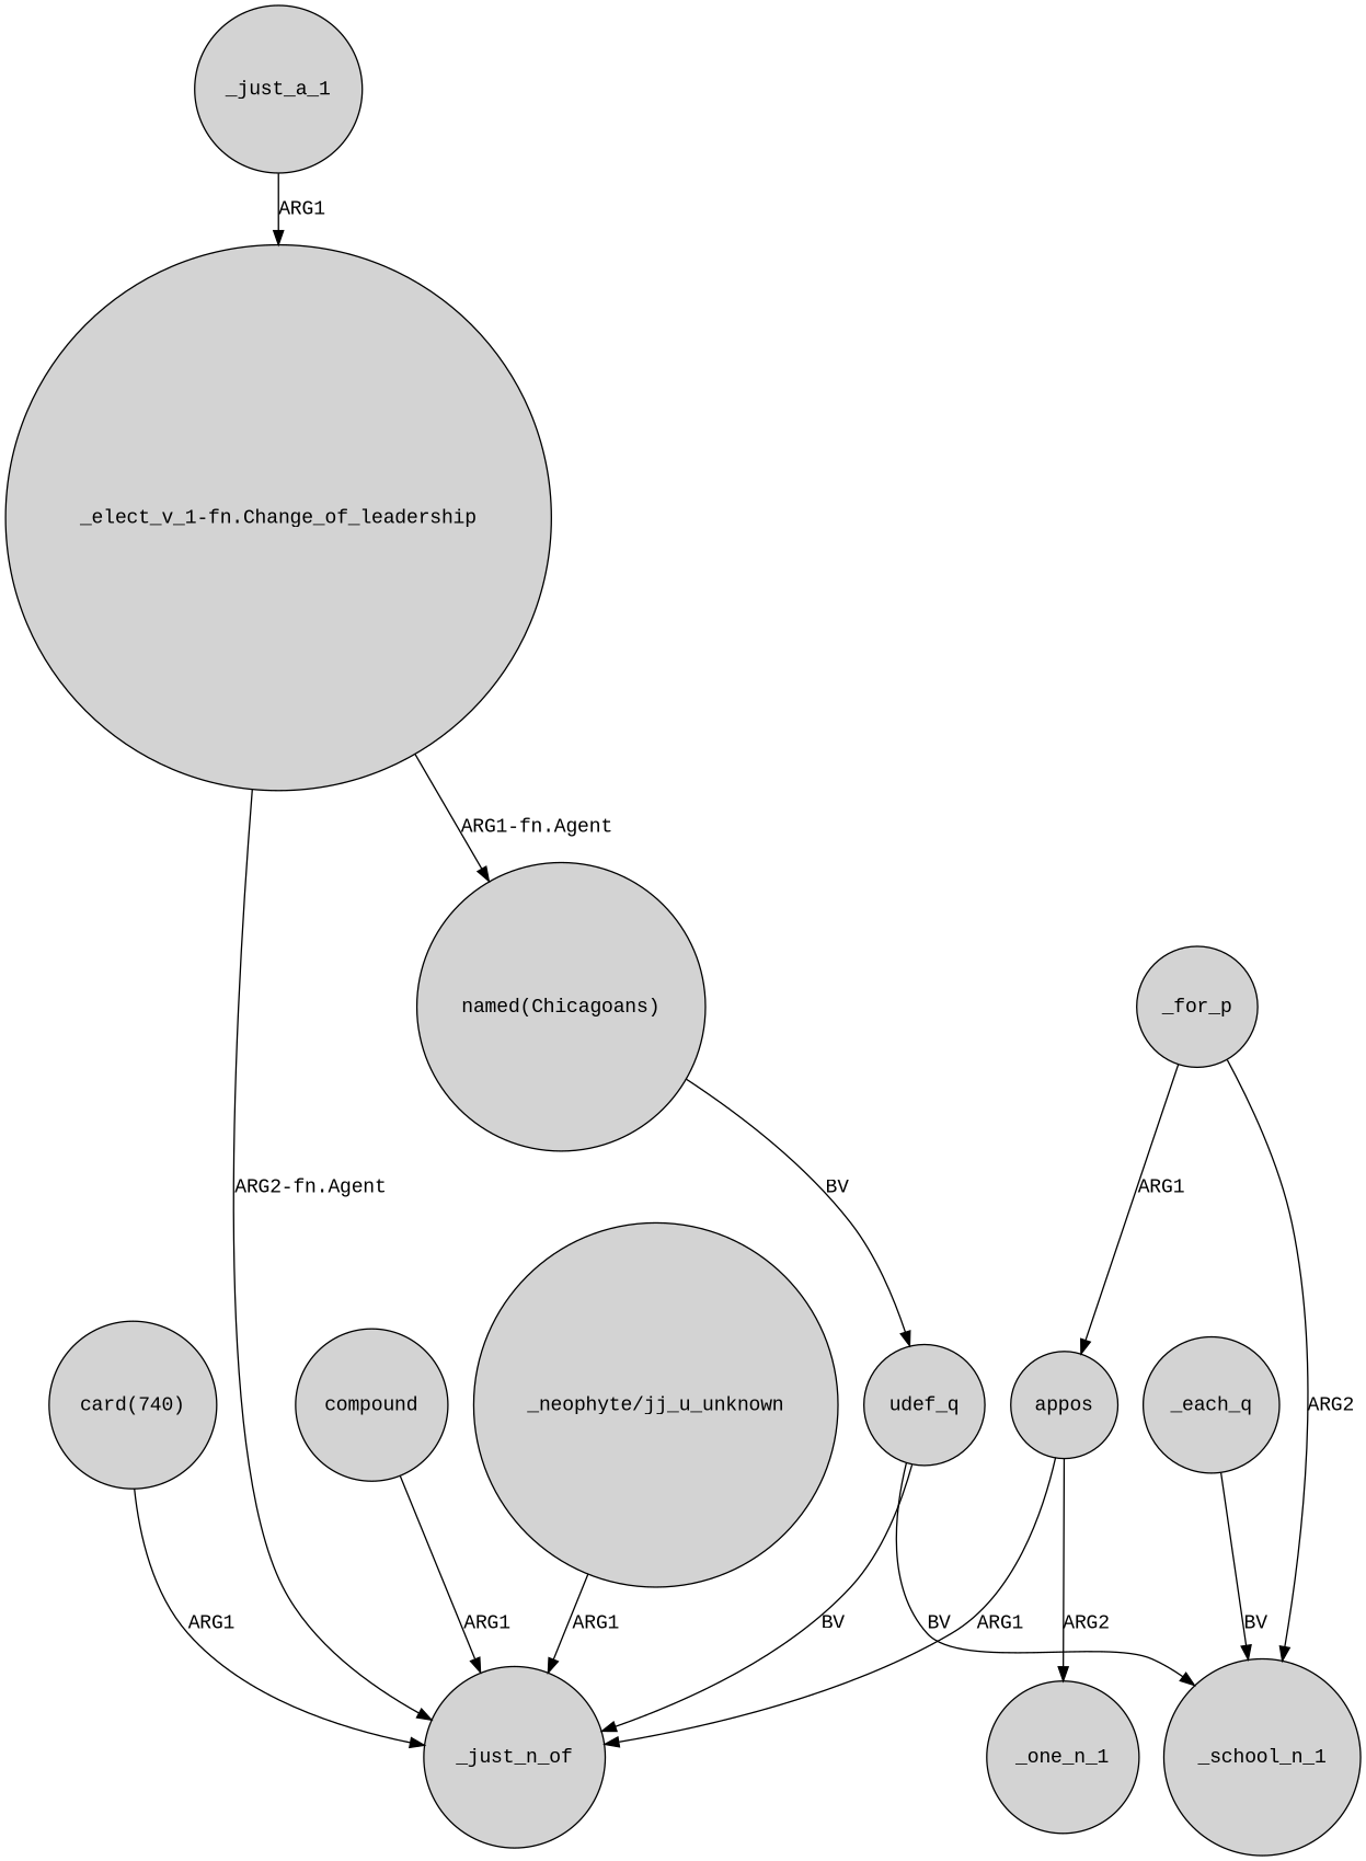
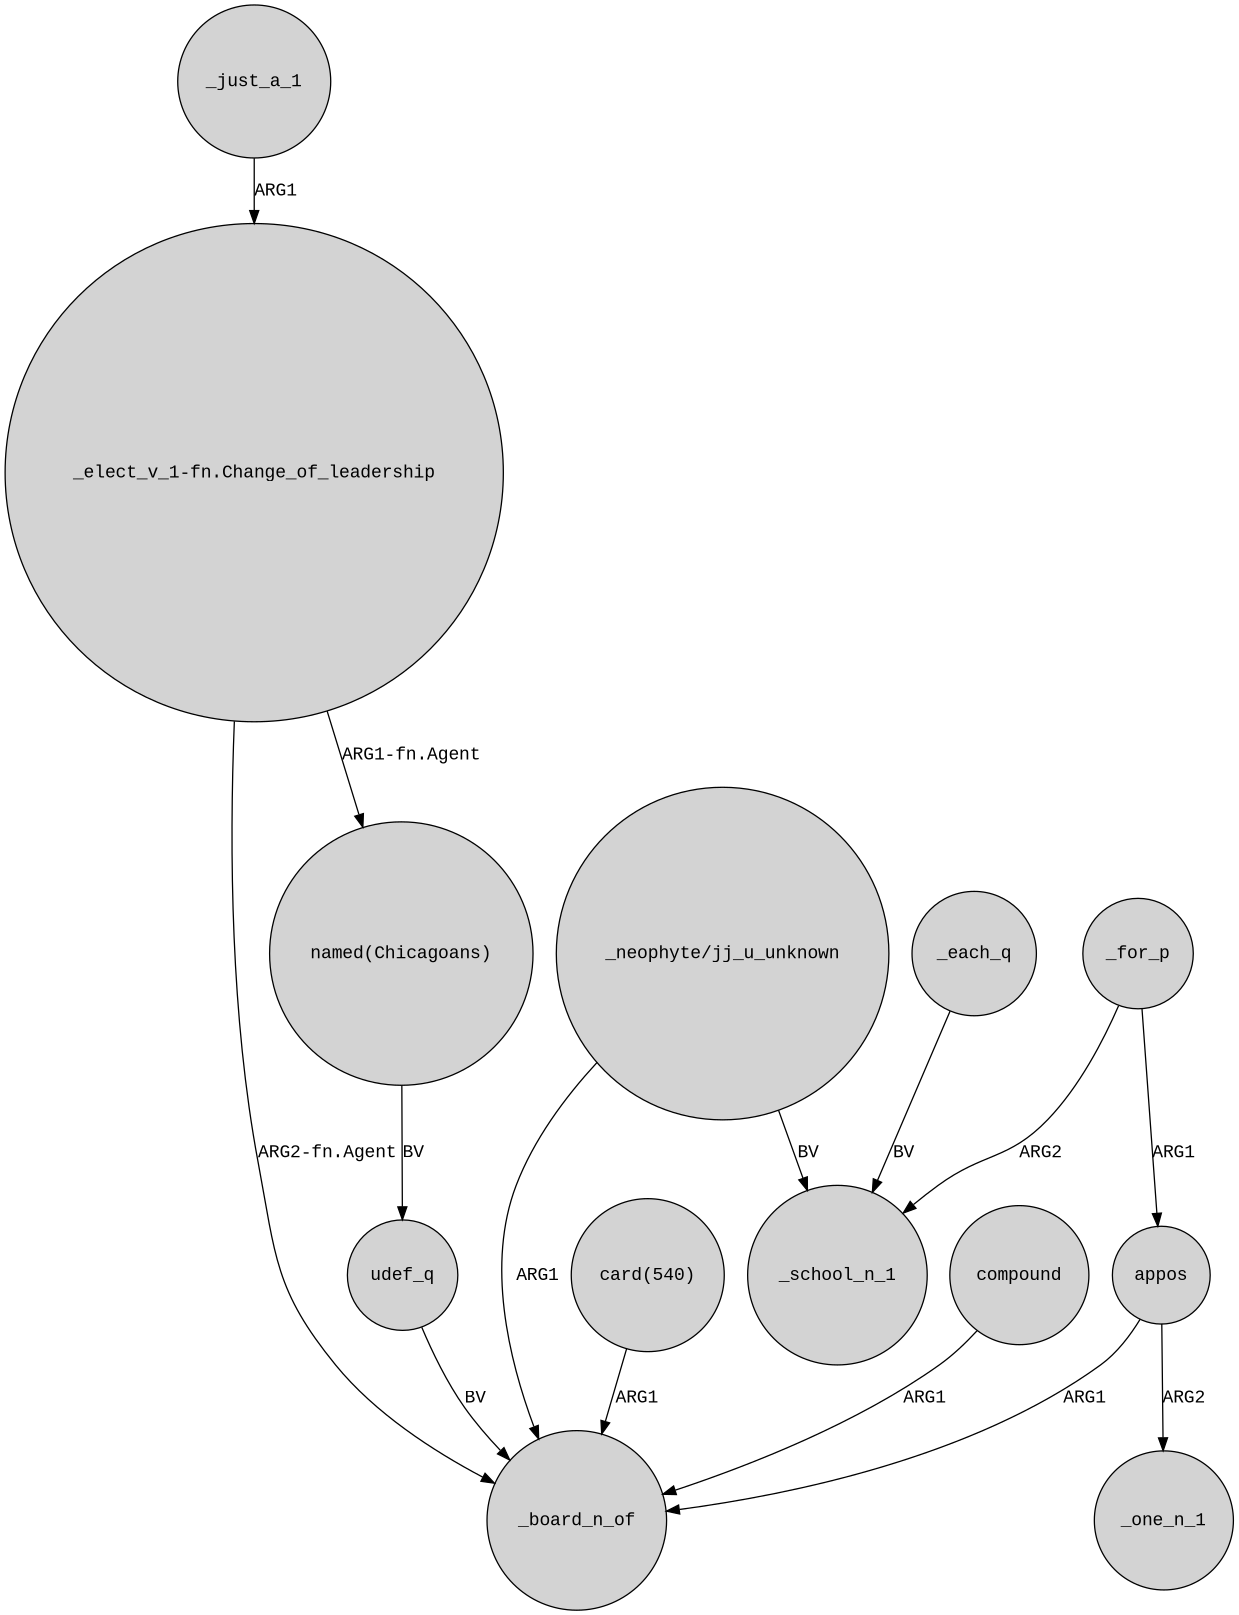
  digraph {
    fontname="Liberation Mono"
    node [fontname="Liberation Mono" shape=circle style=filled]
    edge [fontname="Liberation Mono"]
    "_neophyte/jj_u_unknown"
-   _board_n_of [label=_just_n_of]
+   _board_n_of
    udef_q
    _school_n_1
    "named(Chicagoans)"
    "_elect_v_1-fn.Change_of_leadership"
    _for_p
    appos
    _one_n_1
-   "card(540)" [label="card(740)"]
+   "card(540)"
    compound
    _just_a_1
    _each_q
    "_neophyte/jj_u_unknown" -> _board_n_of [label=ARG1]
    udef_q -> _board_n_of [label=BV]
-   udef_q -> _school_n_1 [label=BV]
+   "_neophyte/jj_u_unknown" -> _school_n_1 [label=BV]
    "named(Chicagoans)" -> udef_q [label=BV]
    "_elect_v_1-fn.Change_of_leadership" -> _board_n_of [label="ARG2-fn.Agent"]
    "_elect_v_1-fn.Change_of_leadership" -> "named(Chicagoans)" [label="ARG1-fn.Agent"]
    _for_p -> _school_n_1 [label=ARG2]
    _for_p -> appos [label=ARG1]
    appos -> _board_n_of [label=ARG1]
    appos -> _one_n_1 [label=ARG2]
    "card(540)" -> _board_n_of [label=ARG1]
    compound -> _board_n_of [label=ARG1]
    _just_a_1 -> "_elect_v_1-fn.Change_of_leadership" [label=ARG1]
    _each_q -> _school_n_1 [label=BV]
  }
